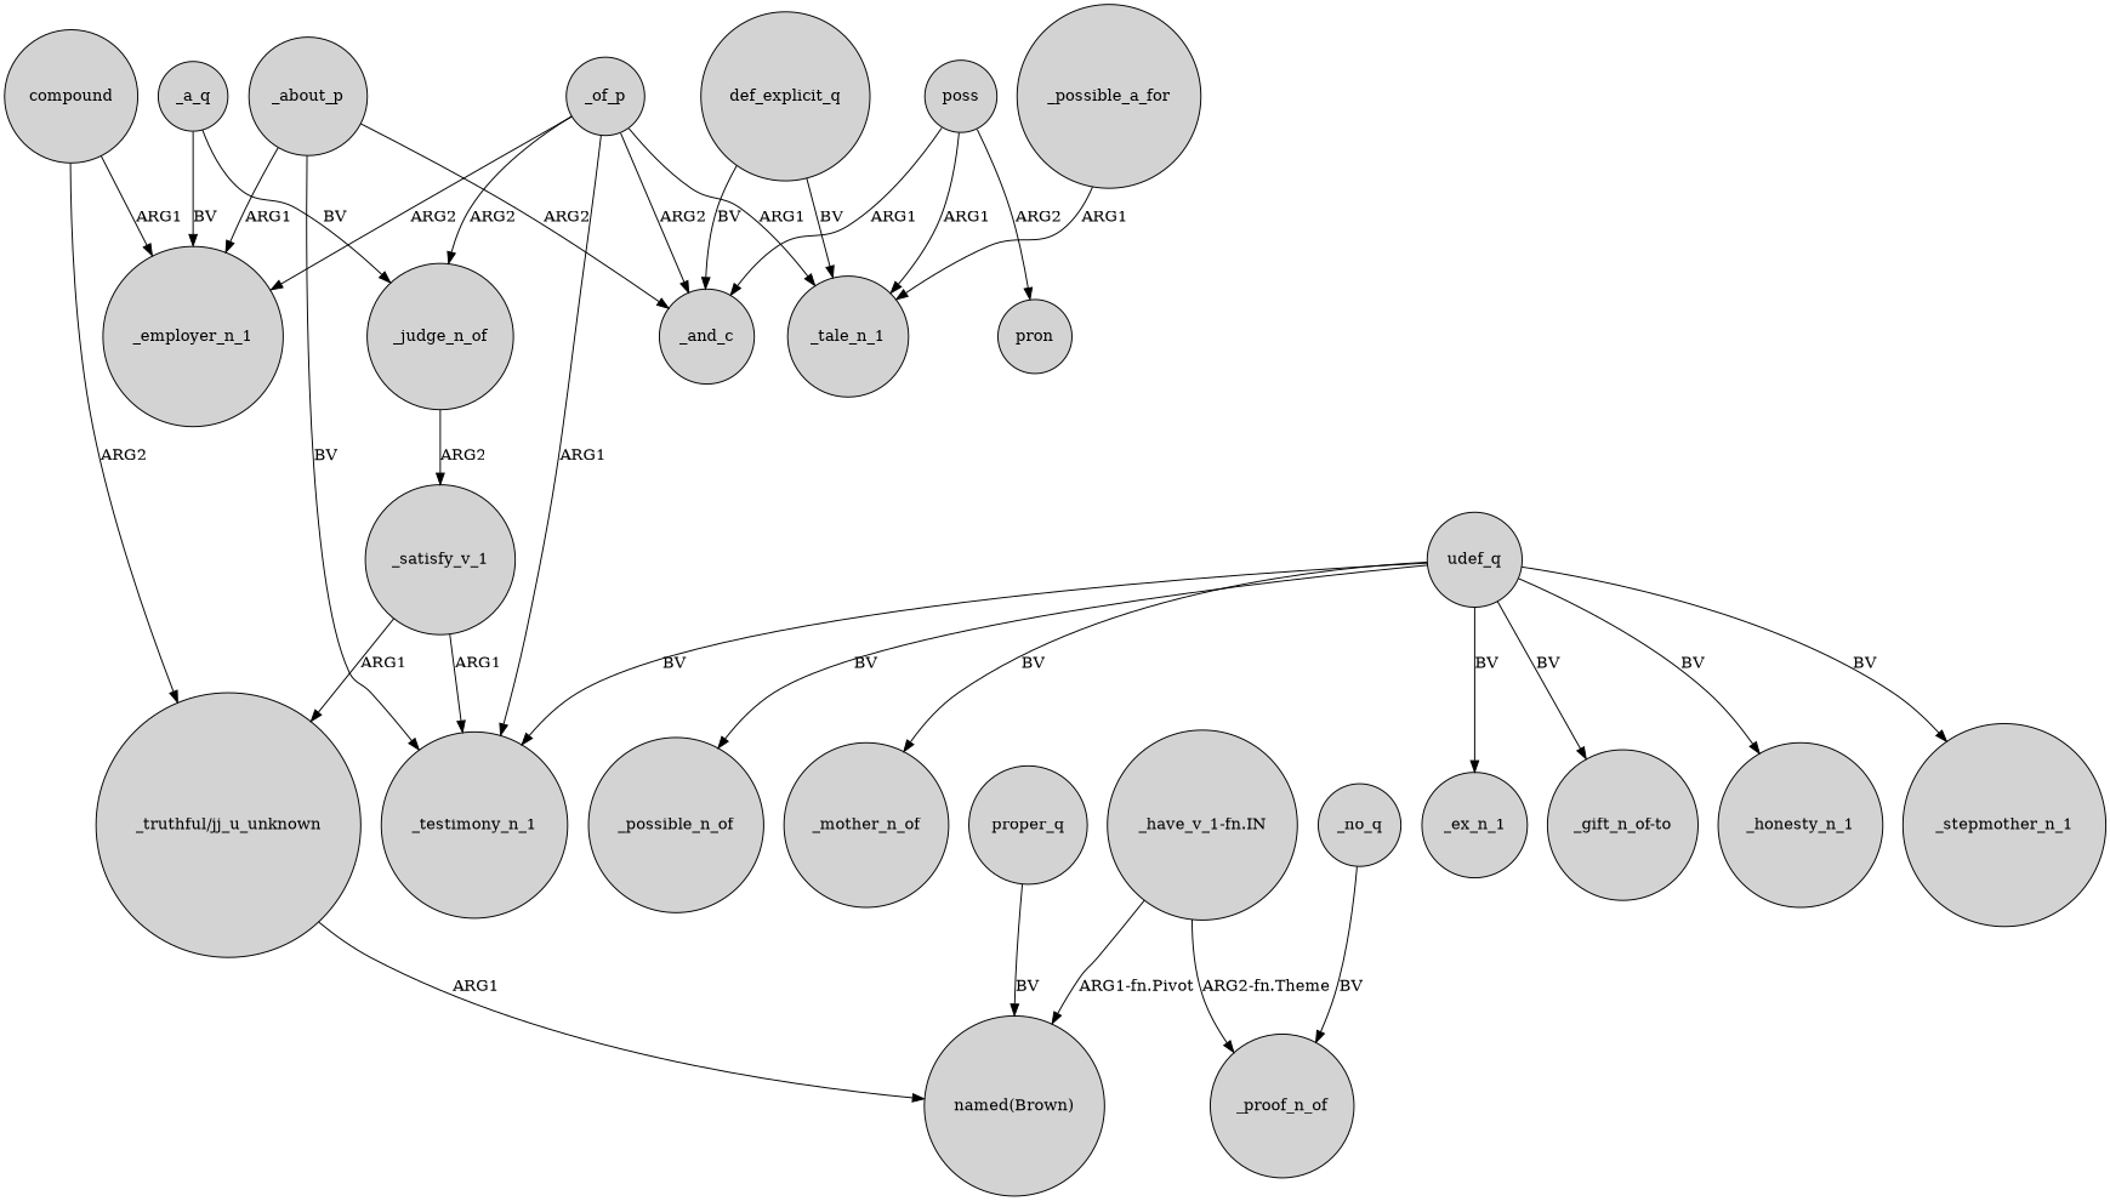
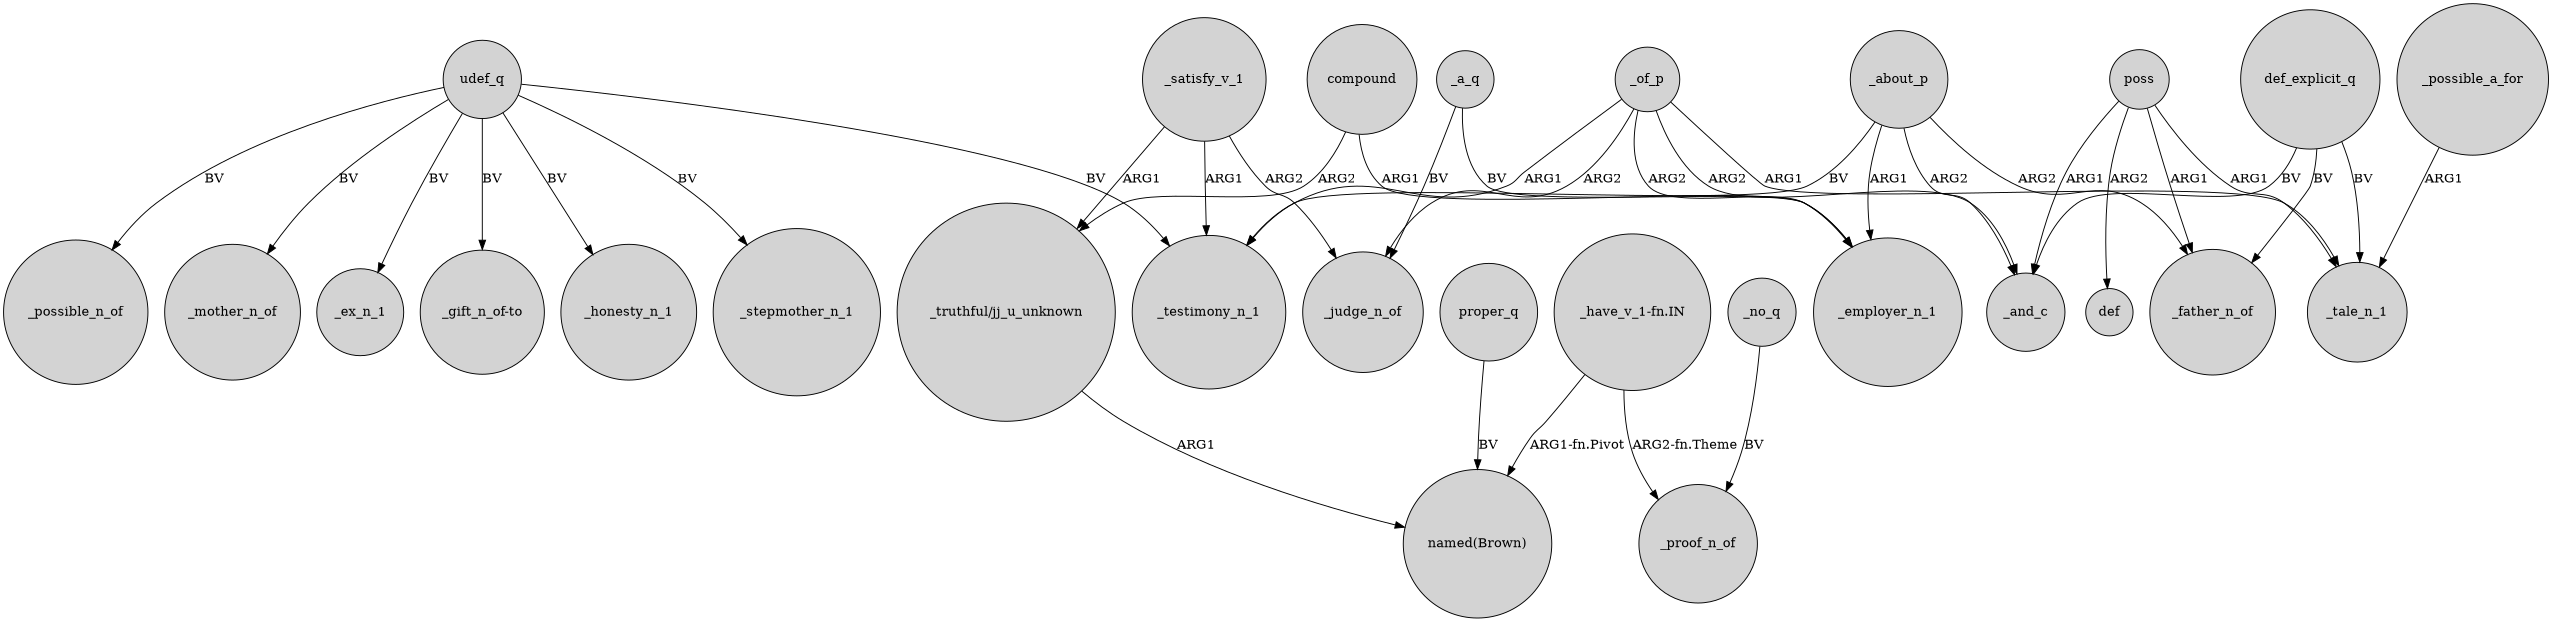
  digraph {
    node [shape=circle style=filled]
    n1 [label=_possible_n_of]
    udef_q
    _mother_n_of
    _testimony_n_1
    _ex_n_1
    "_gift_n_of-to"
    _honesty_n_1
    _stepmother_n_1
    _satisfy_v_1
    "_truthful/jj_u_unknown"
    _judge_n_of
    "named(Brown)"
    poss
    _tale_n_1
-   pron
+   pron [label=def]
    _and_c
+   _father_n_of
    def_explicit_q
    _no_q
    _proof_n_of
    _a_q
    _employer_n_1
    _of_p
    _about_p
    "_have_v_1-fn.IN"
    proper_q
    compound
    _possible_a_for
    udef_q -> n1 [label=BV]
    udef_q -> _mother_n_of [label=BV]
    udef_q -> _testimony_n_1 [label=BV]
    udef_q -> _ex_n_1 [label=BV]
    udef_q -> "_gift_n_of-to" [label=BV]
    udef_q -> _honesty_n_1 [label=BV]
    udef_q -> _stepmother_n_1 [label=BV]
    _satisfy_v_1 -> _testimony_n_1 [label=ARG1]
    _satisfy_v_1 -> "_truthful/jj_u_unknown" [label=ARG1]
-   _judge_n_of -> _satisfy_v_1 [label=ARG2]
+   _satisfy_v_1 -> _judge_n_of [label=ARG2]
    "_truthful/jj_u_unknown" -> "named(Brown)" [label=ARG1]
    poss -> _tale_n_1 [label=ARG1]
    poss -> pron [label=ARG2]
    poss -> _and_c [label=ARG1]
+   poss -> _father_n_of [label=ARG1]
    def_explicit_q -> _tale_n_1 [label=BV]
    def_explicit_q -> _and_c [label=BV]
+   def_explicit_q -> _father_n_of [label=BV]
    _no_q -> _proof_n_of [label=BV]
    _a_q -> _judge_n_of [label=BV]
    _a_q -> _employer_n_1 [label=BV]
    _of_p -> _testimony_n_1 [label=ARG1]
    _of_p -> _judge_n_of [label=ARG2]
    _of_p -> _tale_n_1 [label=ARG1]
    _of_p -> _and_c [label=ARG2]
    _of_p -> _employer_n_1 [label=ARG2]
    _about_p -> _testimony_n_1 [label=BV]
    _about_p -> _and_c [label=ARG2]
+   _about_p -> _father_n_of [label=ARG2]
    _about_p -> _employer_n_1 [label=ARG1]
    "_have_v_1-fn.IN" -> "named(Brown)" [label="ARG1-fn.Pivot"]
    "_have_v_1-fn.IN" -> _proof_n_of [label="ARG2-fn.Theme"]
    proper_q -> "named(Brown)" [label=BV]
    compound -> "_truthful/jj_u_unknown" [label=ARG2]
    compound -> _employer_n_1 [label=ARG1]
    _possible_a_for -> _tale_n_1 [label=ARG1]
  }
